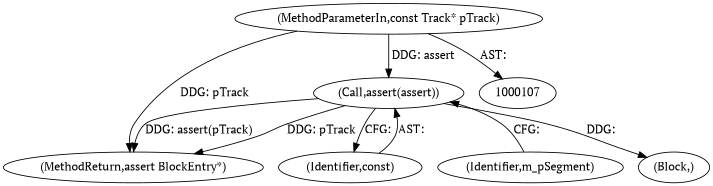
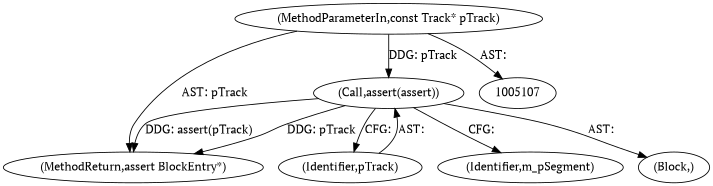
  digraph {
    fontname="PT Serif"
    node [fontname="PT Serif"]
    edge [fontname="PT Serif"]
    n1 [label="(Call,assert(assert))"]
-   n2 [label="(Identifier,const)"]
+   n2 [label="(Identifier,pTrack)"]
    n3 [label="(Block,)"]
    n4 [label="(MethodReturn,assert BlockEntry*)"]
    n5 [label="(MethodParameterIn,const Track* pTrack)"]
-   1000107
+   1000107 [label=1005107]
    n7 [label="(Identifier,m_pSegment)"]
    n1 -> n2 [label="CFG: "]
-   n1 -> n3 [label="DDG: "]
+   n1 -> n3 [label="AST: "]
    n1 -> n4 [label="DDG: pTrack"]
    n1 -> n4 [label="DDG: assert(pTrack)"]
    n2 -> n1 [label="AST: "]
-   n5 -> n1 [label="DDG: assert"]
-   n5 -> n4 [label="DDG: pTrack"]
+   n5 -> n1 [label="DDG: pTrack"]
+   n5 -> n4 [label="AST: pTrack"]
    n5 -> 1000107 [label="AST: "]
-   n7 -> n1 [label="CFG: "]
+   n1 -> n7 [label="CFG: "]
  }
